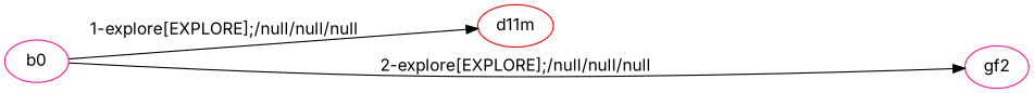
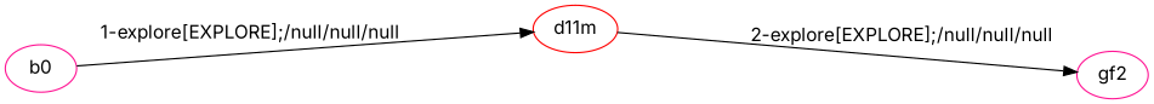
  digraph {
    fontname=Inter
    rankdir=LR
    node [color=deeppink fontname=Inter]
    edge [arrowhead=normal fontname=Inter]
    d11m [color=red]
    b0
    gf2
-   b0 -> gf2 [label="2-explore[EXPLORE];/null/null/null"]
+   d11m -> gf2 [label="2-explore[EXPLORE];/null/null/null"]
    b0 -> d11m [label="1-explore[EXPLORE];/null/null/null"]
  }
